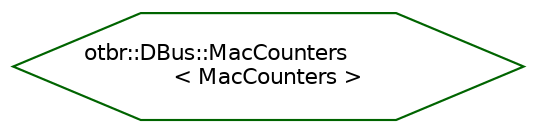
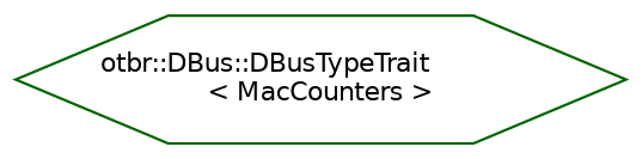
  digraph {
    rankdir=LR
    fontname="DejaVu Sans"
-   n1 [color=darkgreen fillcolor=white fontname="DejaVu Sans" fontsize=10 height=0.2 label="otbr::DBus::MacCounters\l\< MacCounters \>" shape=hexagon style=filled width=0.4]
+   n1 [color=darkgreen fillcolor=white fontname="DejaVu Sans" fontsize=10 height=0.2 label="otbr::DBus::DBusTypeTrait\l\< MacCounters \>" shape=hexagon style=filled width=0.4]
  }
